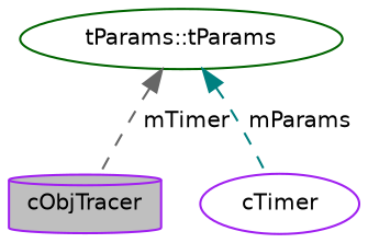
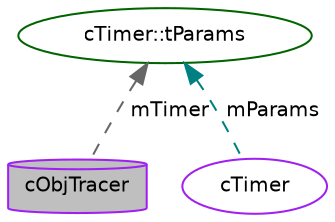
  digraph {
    node [color=purple fillcolor=white fontname=Helvetica fontsize=10 shape=ellipse style=filled]
    edge [dir=back fontname=Helvetica fontsize=10 labelfontname=Helvetica labelfontsize=10 style=dashed]
    n1 [fillcolor=grey75 fontcolor=black height=0.2 label=cObjTracer shape=cylinder width=0.4]
    n2 [height=0.2 label=cTimer width=0.4]
-   n3 [color=darkgreen height=0.2 label="tParams::tParams" width=0.4]
+   n3 [color=darkgreen height=0.2 label="cTimer::tParams" width=0.4]
    n3 -> n1 [color=gray40 label=" mTimer"]
    n3 -> n2 [color=teal label=" mParams"]
  }
